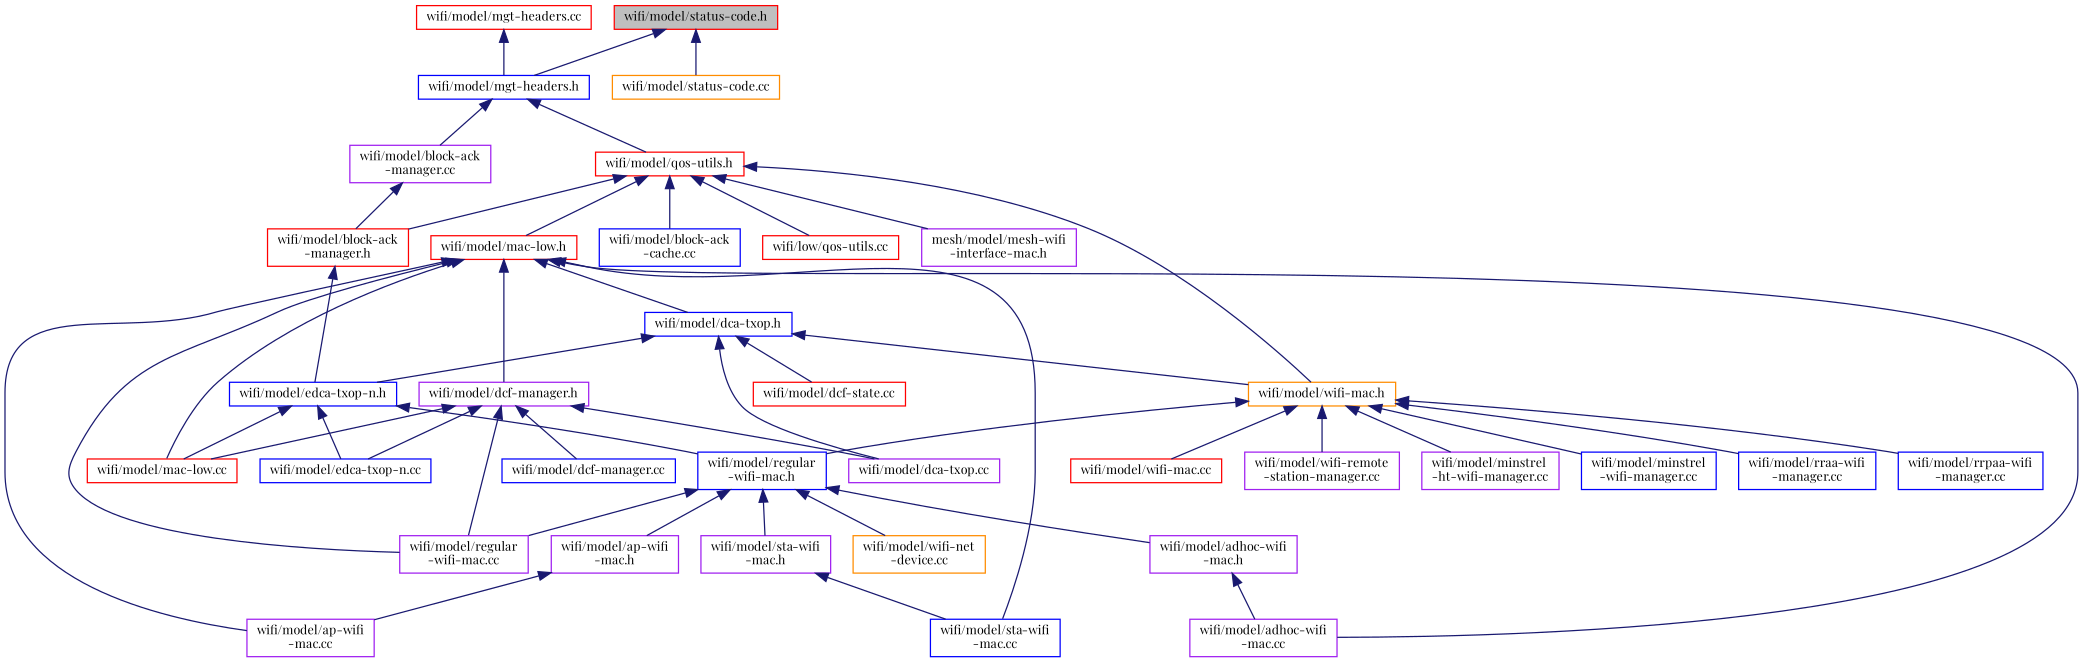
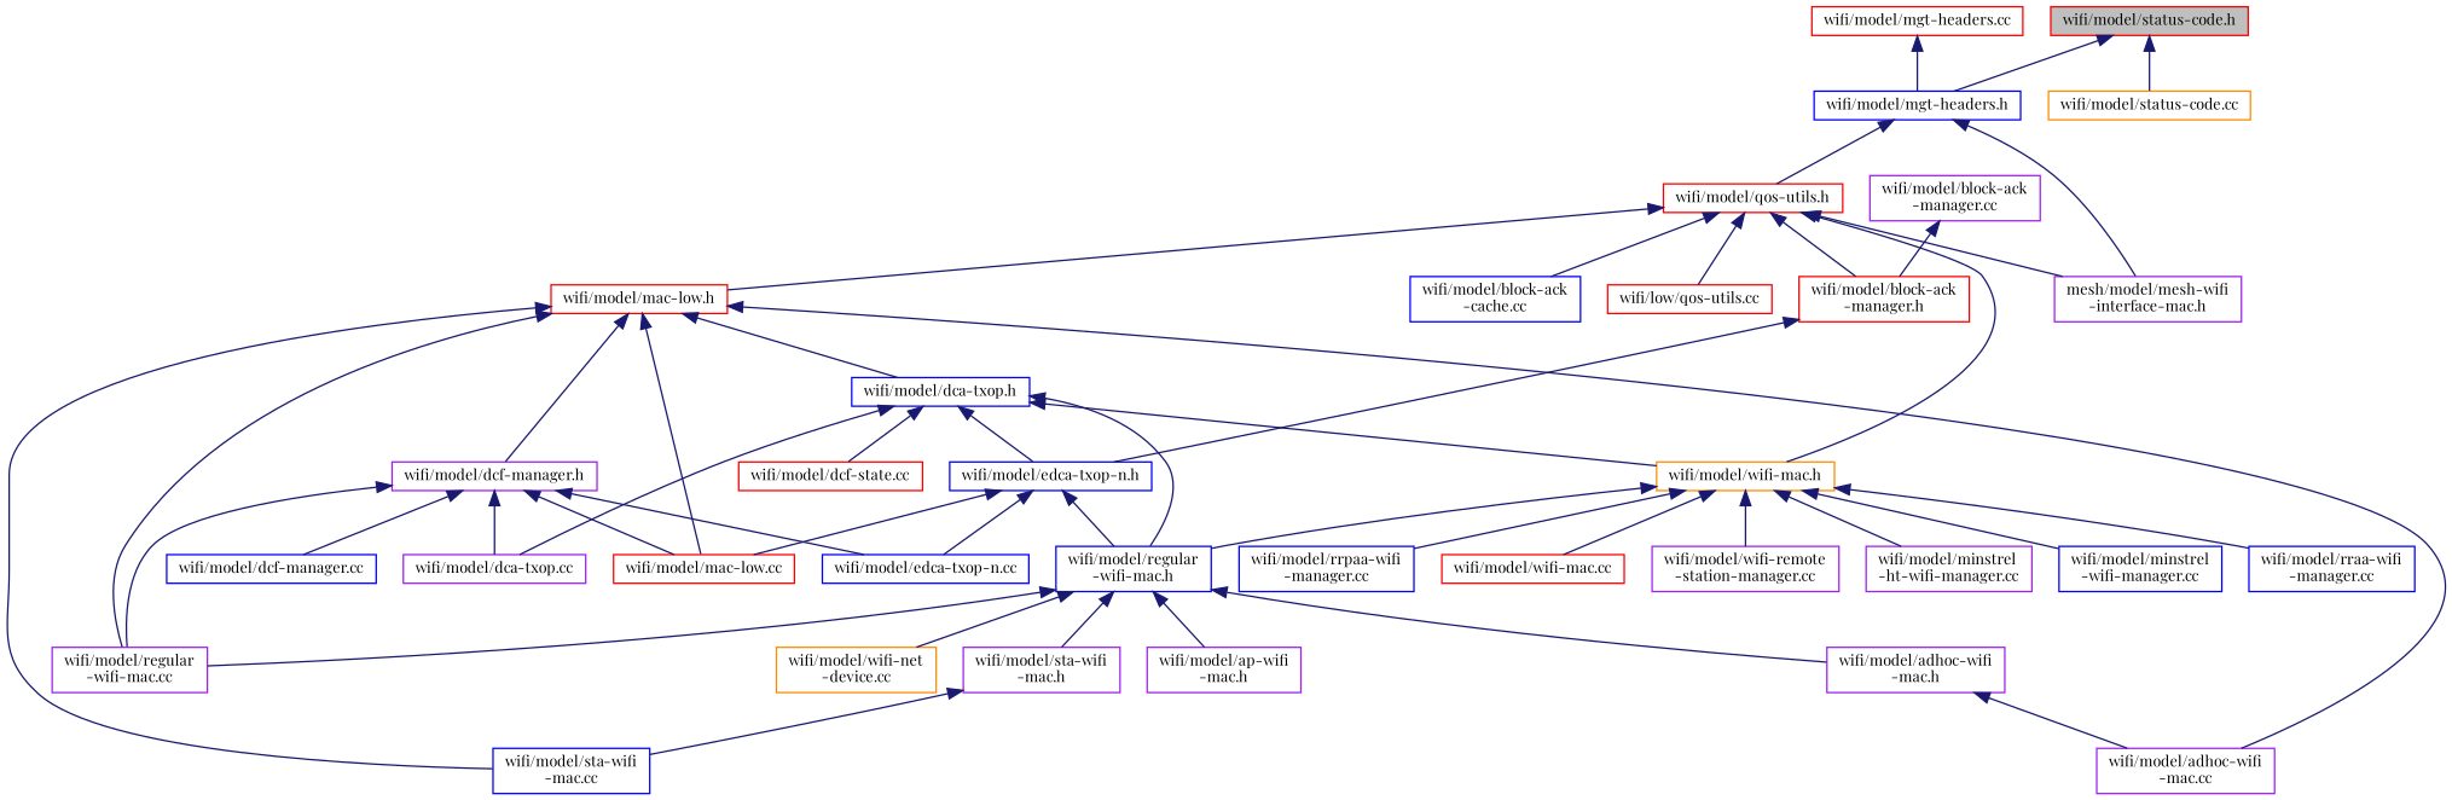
  digraph {
    fontname="Playfair Display"
    node [color=purple fillcolor=white fontname="Playfair Display" fontsize=10 shape=record style=filled]
    edge [color=midnightblue dir=back fontname="Playfair Display" fontsize=10 labelfontname=Helvetica labelfontsize=10 style=solid]
    n1 [color=red fillcolor=grey75 fontcolor=black height=0.2 label="wifi/model/status-code.h" width=0.4]
    n2 [color=blue height=0.2 label="wifi/model/mgt-headers.h" width=0.4]
    n3 [color=darkorange height=0.2 label="wifi/model/status-code.cc" width=0.4]
    n4 [color=red height=0.2 label="wifi/model/qos-utils.h" width=0.4]
    n5 [height=0.2 label="wifi/model/block-ack\l-manager.cc" width=0.4]
    n6 [height=0.2 label="mesh/model/mesh-wifi\l-interface-mac.h" width=0.4]
    n7 [color=red height=0.2 label="wifi/model/mac-low.h" width=0.4]
    n8 [color=darkorange height=0.2 label="wifi/model/wifi-mac.h" width=0.4]
    n9 [color=red height=0.2 label="wifi/model/block-ack\l-manager.h" width=0.4]
    n10 [color=blue height=0.2 label="wifi/model/block-ack\l-cache.cc" width=0.4]
    n11 [color=red height=0.2 label="wifi/low/qos-utils.cc" width=0.4]
    n12 [color=red height=0.2 label="wifi/model/mgt-headers.cc" width=0.4]
    n13 [color=blue height=0.2 label="wifi/model/dca-txop.h" width=0.4]
    n14 [height=0.2 label="wifi/model/adhoc-wifi\l-mac.cc" width=0.4]
-   n15 [height=0.2 label="wifi/model/ap-wifi\l-mac.cc" width=0.4]
    n16 [height=0.2 label="wifi/model/regular\l-wifi-mac.cc" width=0.4]
    n17 [color=blue height=0.2 label="wifi/model/sta-wifi\l-mac.cc" width=0.4]
    n18 [color=red height=0.2 label="wifi/model/mac-low.cc" width=0.4]
    n19 [height=0.2 label="wifi/model/dcf-manager.h" width=0.4]
    n20 [color=blue height=0.2 label="wifi/model/regular\l-wifi-mac.h" width=0.4]
    n21 [height=0.2 label="wifi/model/minstrel\l-ht-wifi-manager.cc" width=0.4]
    n22 [color=blue height=0.2 label="wifi/model/minstrel\l-wifi-manager.cc" width=0.4]
    n23 [color=blue height=0.2 label="wifi/model/rraa-wifi\l-manager.cc" width=0.4]
    n24 [color=blue height=0.2 label="wifi/model/rrpaa-wifi\l-manager.cc" width=0.4]
    n25 [color=red height=0.2 label="wifi/model/wifi-mac.cc" width=0.4]
    n26 [height=0.2 label="wifi/model/wifi-remote\l-station-manager.cc" width=0.4]
    n27 [color=blue height=0.2 label="wifi/model/edca-txop-n.h" width=0.4]
    n28 [height=0.2 label="wifi/model/dca-txop.cc" width=0.4]
    n29 [color=red height=0.2 label="wifi/model/dcf-state.cc" width=0.4]
    n30 [color=blue height=0.2 label="wifi/model/edca-txop-n.cc" width=0.4]
    n31 [color=blue height=0.2 label="wifi/model/dcf-manager.cc" width=0.4]
    n32 [height=0.2 label="wifi/model/adhoc-wifi\l-mac.h" width=0.4]
    n33 [height=0.2 label="wifi/model/ap-wifi\l-mac.h" width=0.4]
    n34 [height=0.2 label="wifi/model/sta-wifi\l-mac.h" width=0.4]
    n35 [color=darkorange height=0.2 label="wifi/model/wifi-net\l-device.cc" width=0.4]
    n1 -> n2
    n1 -> n3
    n2 -> n4
-   n2 -> n5
+   n2 -> n6
    n4 -> n6
    n4 -> n7
    n4 -> n8
    n4 -> n9
    n4 -> n10
    n4 -> n11
    n5 -> n9
    n7 -> n13
    n7 -> n14
-   n7 -> n15
    n7 -> n16
    n7 -> n17
    n7 -> n18
    n7 -> n19
    n8 -> n20
    n8 -> n21
    n8 -> n22
    n8 -> n23
    n8 -> n24
    n8 -> n25
    n8 -> n26
    n9 -> n27
    n12 -> n2
    n13 -> n8
+   n13 -> n20
    n13 -> n27
    n13 -> n28
    n13 -> n29
    n19 -> n16
    n19 -> n18
    n19 -> n28
    n19 -> n30
    n19 -> n31
    n20 -> n16
    n20 -> n32
    n20 -> n33
    n20 -> n34
    n20 -> n35
    n27 -> n18
    n27 -> n20
    n27 -> n30
    n32 -> n14
-   n33 -> n15
    n34 -> n17
  }
